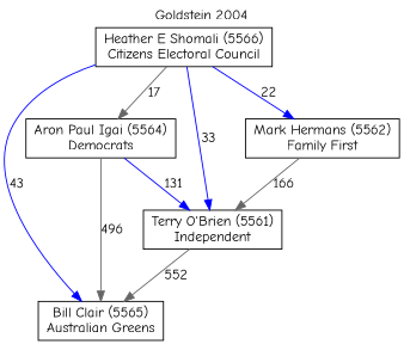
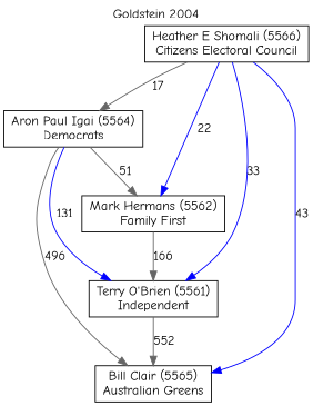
  digraph {
    fontname="Comic Neue"
    label="Goldstein 2004"
    labelloc=t
    mclimit=10
    node [fontname="Comic Neue" shape=box]
    edge [color=gray40 fontname="Comic Neue"]
    n1 [label="Aron Paul Igai (5564)\nDemocrats"]
    n2 [label="Bill Clair (5565)\nAustralian Greens"]
    n3 [label="Mark Hermans (5562)\nFamily First"]
    n4 [label="Terry O'Brien (5561)\nIndependent"]
    n5 [label="Heather E Shomali (5566)\nCitizens Electoral Council"]
    n1 -> n2 [label=496]
+   n1 -> n3 [label=51]
    n1 -> n4 [color=blue label=131]
    n3 -> n4 [label=166]
    n4 -> n2 [label=552]
    n5 -> n1 [label=17]
    n5 -> n2 [color=blue label=43]
    n5 -> n3 [color=blue label=22]
    n5 -> n4 [color=blue label=33]
  }
